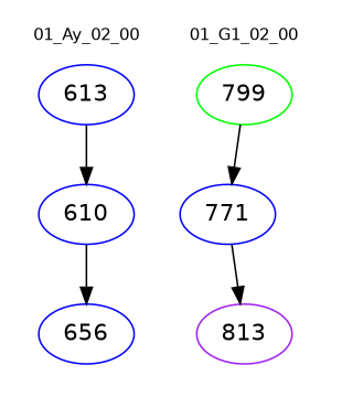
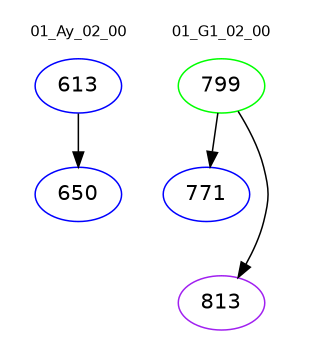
  digraph {
    fontname="DejaVu Sans"
    node [color=blue fontname="DejaVu Sans"]
    edge [color=black fontname="DejaVu Sans"]
    n1 [label=613]
-   n2 [label=610]
-   n3 [label=656]
+   n2 [label=650]
    n4 [color=green label=799]
    n5 [label=771]
    n6 [color=purple label=813]
    subgraph cluster_1 {
      color=white
      fontsize=10
      label="01_Ay_02_00"
      n1
      n2
-     n3
    }
    subgraph cluster_2 {
      color=white
      fontsize=10
      label="01_G1_02_00"
      n4
      n5
      n6
    }
    n1 -> n2
-   n2 -> n3
    n4 -> n5
-   n5 -> n6
+   n4 -> n6
  }
